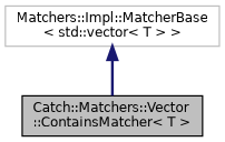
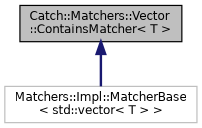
  digraph {
    node [fontname=Helvetica fontsize=10 shape=record style=filled]
    n1 [color=black fillcolor=grey75 fontcolor=black height=0.2 label="Catch::Matchers::Vector\l::ContainsMatcher\< T \>" width=0.4]
    n2 [color=grey75 fillcolor=white height=0.2 label="Matchers::Impl::MatcherBase\l\< std::vector\< T \> \>" width=0.4]
-   n2 -> n1 [color=midnightblue dir=back fontname=Helvetica fontsize=10 labelfontname=Helvetica labelfontsize=10 style=bold]
+   n1 -> n2 [color=midnightblue dir=back fontname=Helvetica fontsize=10 labelfontname=Helvetica labelfontsize=10 style=bold]
  }
